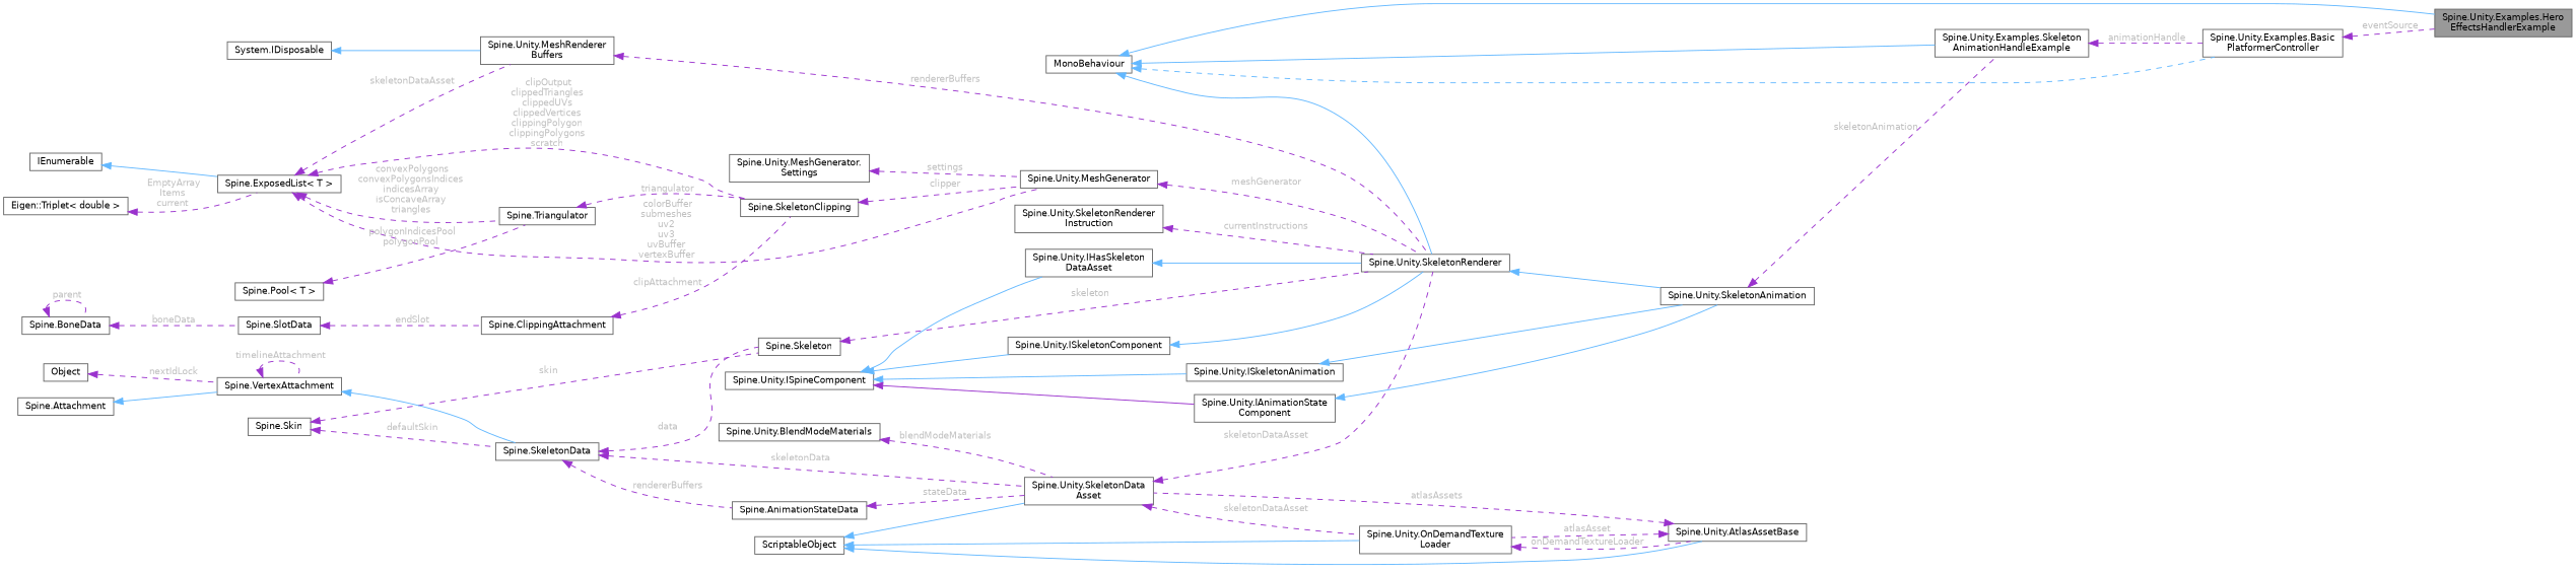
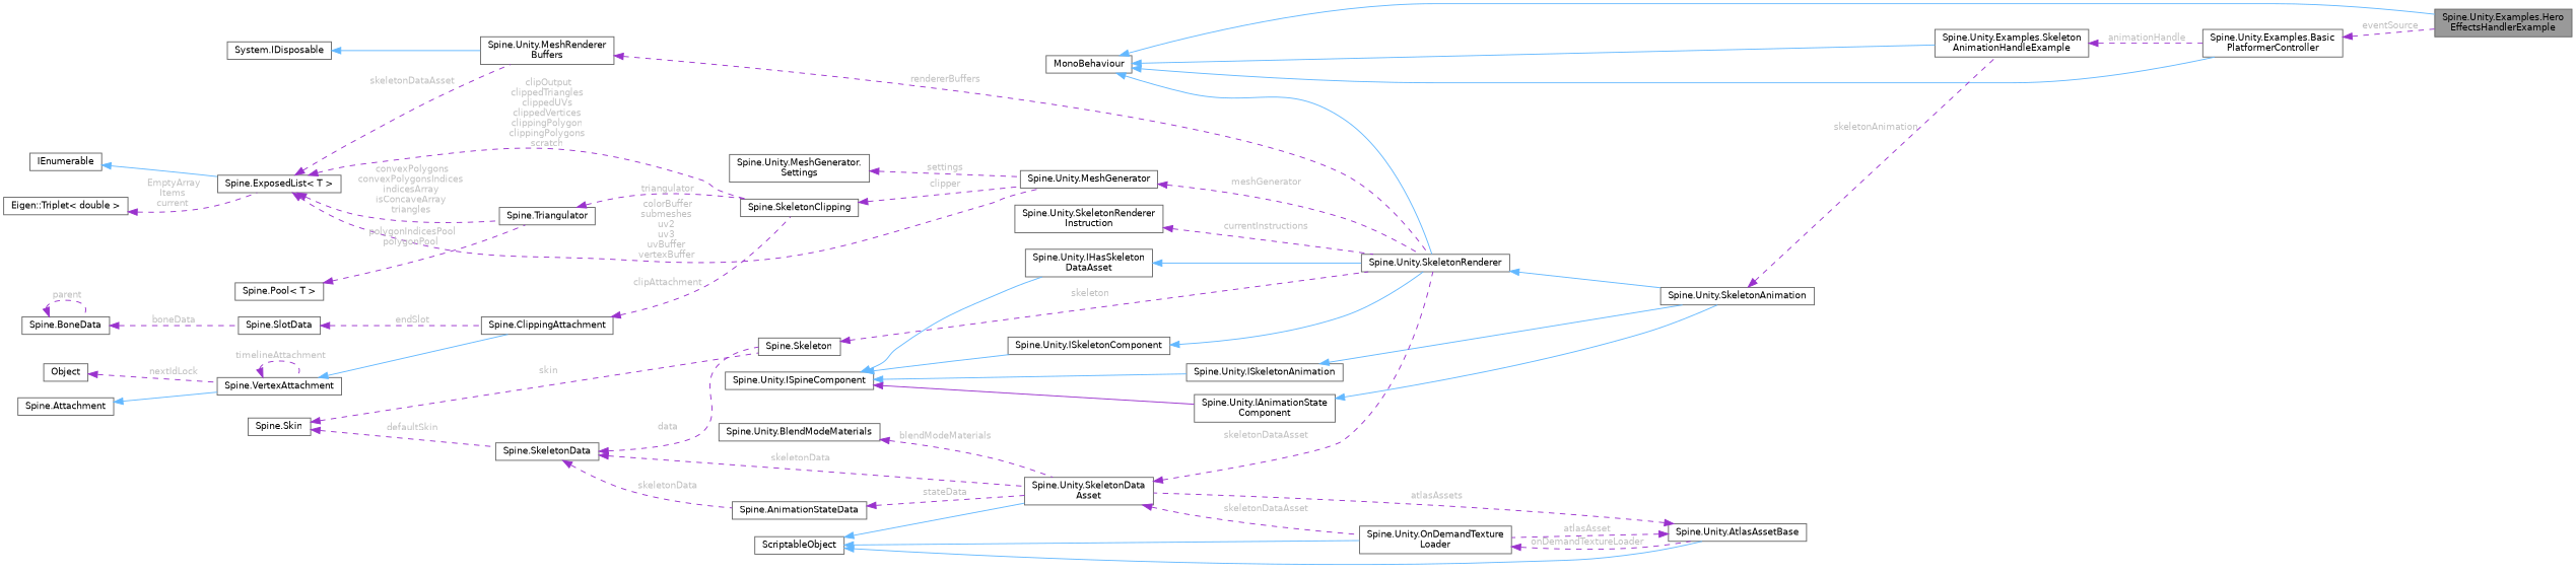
  digraph {
    rankdir=LR
    node [color=gray40 fillcolor=white fontname=Helvetica fontsize=10 shape=box style=filled]
    edge [color=darkorchid3 dir=back fontname=Helvetica fontsize=10 labelfontname=Helvetica labelfontsize=10 style=dashed fontcolor=grey]
    n1 [fillcolor=grey60 fontcolor=black height=0.2 label="Spine.Unity.Examples.Hero\lEffectsHandlerExample" width=0.4]
    n2 [height=0.2 label=MonoBehaviour width=0.4]
    n3 [height=0.2 label="Spine.Unity.Examples.Basic\lPlatformerController" width=0.4]
    n4 [height=0.2 label="Spine.Unity.Examples.Skeleton\lAnimationHandleExample" width=0.4]
    n5 [height=0.2 label="Spine.Unity.SkeletonRenderer" width=0.4]
    n6 [height=0.2 label="Spine.Unity.SkeletonAnimation" width=0.4]
    n7 [height=0.2 label="Spine.Unity.ISkeletonComponent" width=0.4]
    n8 [height=0.2 label="Spine.Unity.ISpineComponent" width=0.4]
    n9 [height=0.2 label="Spine.Unity.IHasSkeleton\lDataAsset" width=0.4]
    n10 [height=0.2 label="Spine.Unity.ISkeletonAnimation" width=0.4]
    n11 [height=0.2 label="Spine.Unity.IAnimationState\lComponent" width=0.4]
    n12 [height=0.2 label="Spine.Unity.SkeletonData\lAsset" width=0.4]
    n13 [height=0.2 label="Spine.Unity.OnDemandTexture\lLoader" width=0.4]
    n14 [height=0.2 label="Spine.Unity.AtlasAssetBase" width=0.4]
    n15 [height=0.2 label=ScriptableObject width=0.4]
    n16 [height=0.2 label="Spine.Unity.BlendModeMaterials" width=0.4]
    n17 [height=0.2 label="Spine.SkeletonData" width=0.4]
    n18 [height=0.2 label="Spine.AnimationStateData" width=0.4]
    n19 [height=0.2 label="Spine.Skeleton" width=0.4]
    n20 [height=0.2 label="Spine.Skin" width=0.4]
    n21 [height=0.2 label="Spine.Unity.SkeletonRenderer\lInstruction" width=0.4]
    n22 [height=0.2 label="Spine.Unity.MeshGenerator" width=0.4]
    n23 [height=0.2 label="Spine.Unity.MeshGenerator.\lSettings" width=0.4]
    n24 [height=0.2 label="Spine.ExposedList\< T \>" width=0.4]
    n25 [height=0.2 label="Spine.SkeletonClipping" width=0.4]
    n26 [height=0.2 label="Spine.Triangulator" width=0.4]
    n27 [height=0.2 label="Spine.Unity.MeshRenderer\lBuffers" width=0.4]
    n28 [height=0.2 label=IEnumerable width=0.4]
    n29 [height=0.2 label="Eigen::Triplet\< double \>" width=0.4]
    n30 [height=0.2 label="Spine.Pool\< T \>" width=0.4]
    n31 [height=0.2 label="Spine.ClippingAttachment" width=0.4]
    n32 [height=0.2 label="Spine.VertexAttachment" width=0.4]
    n33 [height=0.2 label="Spine.Attachment" width=0.4]
    n34 [height=0.2 label=Object width=0.4]
    n35 [height=0.2 label="Spine.SlotData" width=0.4]
    n36 [height=0.2 label="Spine.BoneData" width=0.4]
    n37 [height=0.2 label="System.IDisposable" width=0.4]
    n2 -> n1 [color=steelblue1 style=solid fontcolor=""]
-   n2 -> n3 [color=steelblue1 fontcolor=""]
+   n2 -> n3 [color=steelblue1 style=solid fontcolor=""]
    n2 -> n4 [color=steelblue1 style=solid fontcolor=""]
    n2 -> n5 [color=steelblue1 style=solid fontcolor=""]
    n3 -> n1 [label=" eventSource"]
    n4 -> n3 [label=" animationHandle"]
    n5 -> n6 [color=steelblue1 style=solid fontcolor=""]
    n6 -> n4 [label=" skeletonAnimation"]
    n7 -> n5 [color=steelblue1 style=solid fontcolor=""]
    n8 -> n7 [color=steelblue1 style=solid fontcolor=""]
    n8 -> n9 [color=steelblue1 style=solid fontcolor=""]
    n8 -> n10 [color=steelblue1 style=solid fontcolor=""]
    n8 -> n11 [style=solid fontcolor=""]
    n9 -> n5 [color=steelblue1 style=solid fontcolor=""]
    n10 -> n6 [color=steelblue1 style=solid fontcolor=""]
    n11 -> n6 [color=steelblue1 style=solid fontcolor=""]
    n12 -> n5 [label=" skeletonDataAsset"]
    n12 -> n13 [label=" skeletonDataAsset"]
    n13 -> n14 [label=" onDemandTextureLoader"]
    n14 -> n12 [label=" atlasAssets"]
    n14 -> n13 [label=" atlasAsset"]
    n15 -> n12 [color=steelblue1 style=solid fontcolor=""]
    n15 -> n13 [color=steelblue1 style=solid fontcolor=""]
    n15 -> n14 [color=steelblue1 style=solid fontcolor=""]
    n16 -> n12 [label=" blendModeMaterials"]
    n17 -> n12 [label=" skeletonData"]
-   n17 -> n18 [label=" rendererBuffers"]
+   n17 -> n18 [label=" skeletonData"]
    n17 -> n19 [label=" data"]
    n18 -> n12 [label=" stateData"]
    n19 -> n5 [label=" skeleton"]
    n20 -> n17 [label=" defaultSkin"]
    n20 -> n19 [label=" skin"]
    n21 -> n5 [label=" currentInstructions"]
    n22 -> n5 [label=" meshGenerator"]
    n23 -> n22 [label=" settings"]
    n24 -> n22 [label=" colorBuffer\nsubmeshes\nuv2\nuv3\nuvBuffer\nvertexBuffer"]
    n24 -> n25 [label=" clipOutput\nclippedTriangles\nclippedUVs\nclippedVertices\nclippingPolygon\nclippingPolygons\nscratch"]
    n24 -> n26 [label=" convexPolygons\nconvexPolygonsIndices\nindicesArray\nisConcaveArray\ntriangles"]
    n24 -> n27 [label=" skeletonDataAsset"]
    n25 -> n22 [label=" clipper"]
    n26 -> n25 [label=" triangulator"]
    n27 -> n5 [label=" rendererBuffers"]
    n28 -> n24 [color=steelblue1 style=solid fontcolor=""]
    n29 -> n24 [label=" EmptyArray\nItems\ncurrent"]
    n30 -> n26 [label=" polygonIndicesPool\npolygonPool"]
    n31 -> n25 [label=" clipAttachment"]
-   n32 -> n17 [color=steelblue1 style=solid fontcolor=""]
+   n32 -> n31 [color=steelblue1 style=solid fontcolor=""]
    n32 -> n32 [label=" timelineAttachment"]
    n33 -> n32 [color=steelblue1 style=solid fontcolor=""]
    n34 -> n32 [label=" nextIdLock"]
    n35 -> n31 [label=" endSlot"]
    n36 -> n35 [label=" boneData"]
    n36 -> n36 [label=" parent"]
    n37 -> n27 [color=steelblue1 style=solid fontcolor=""]
  }
